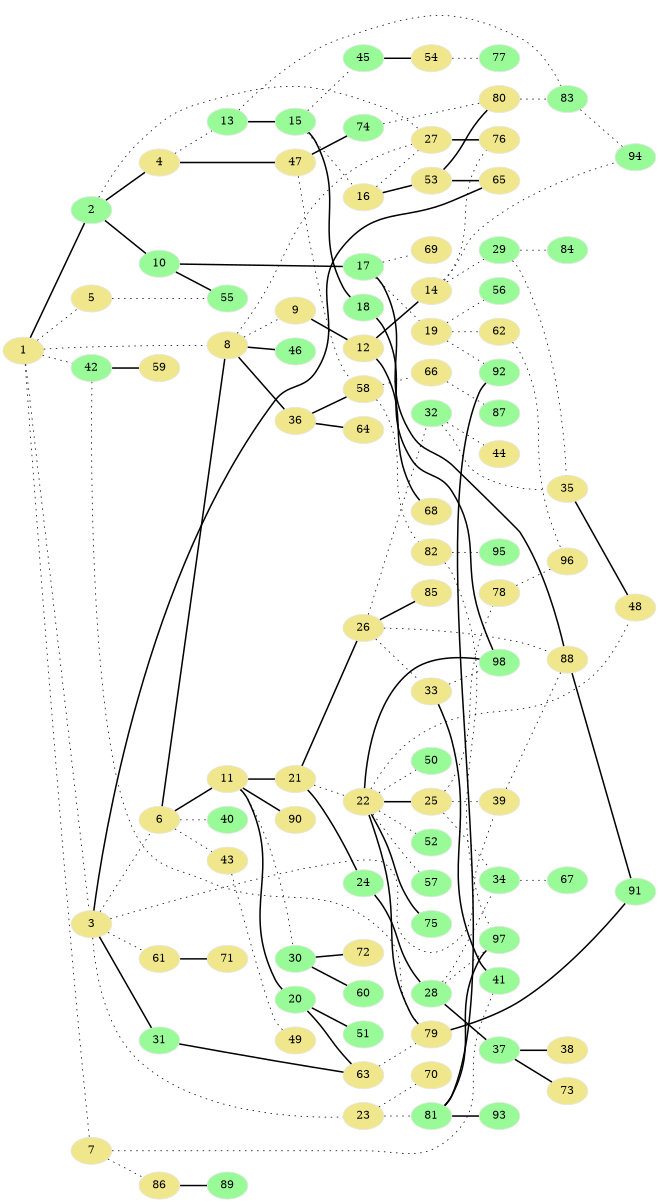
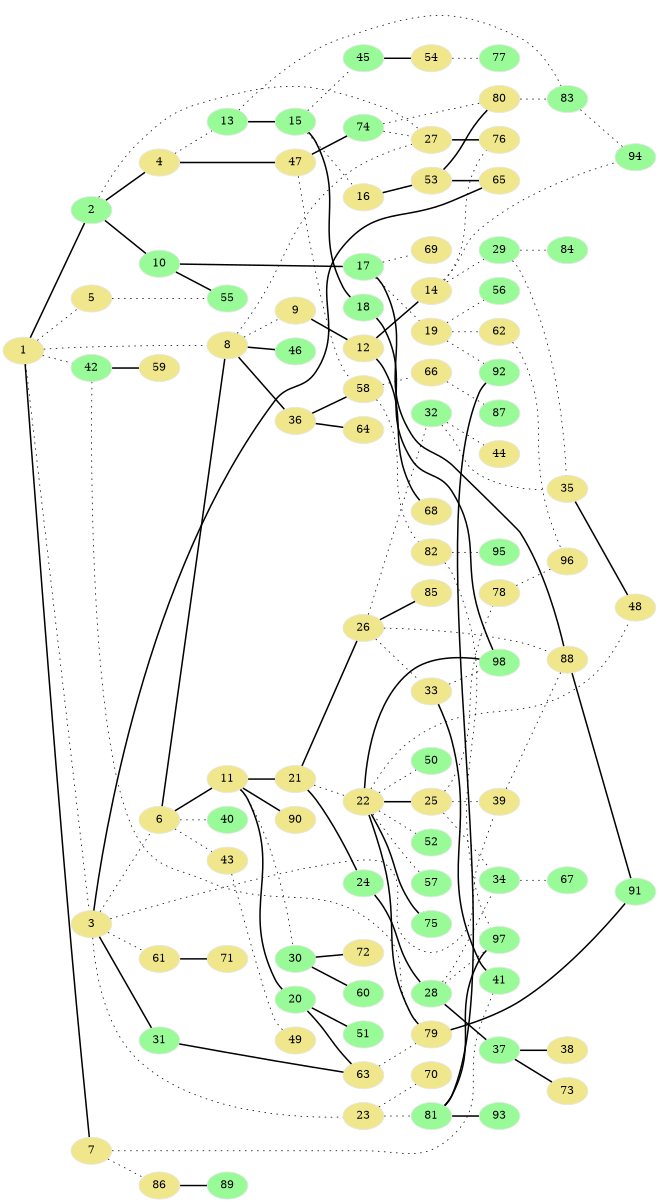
  graph {
    rankdir=LR
    node [color=gray90 fillcolor=khaki style=filled]
    edge [style=dotted]
    2 [fillcolor=palegreen]
    1
    3
    5
    7
    8
    42 [fillcolor=palegreen]
    4
    10 [fillcolor=palegreen]
    27
    6
    23
    31 [fillcolor=palegreen]
    39
    61
    65
    55 [fillcolor=palegreen]
    41 [fillcolor=palegreen]
    86
    9
    36
    46 [fillcolor=palegreen]
    79
    59
    13 [fillcolor=palegreen]
    47
    17 [fillcolor=palegreen]
    76
    11
    40 [fillcolor=palegreen]
    43
    70
    81 [fillcolor=palegreen]
    63
    88
    71
    15 [fillcolor=palegreen]
    83 [fillcolor=palegreen]
    58
    74 [fillcolor=palegreen]
    20 [fillcolor=palegreen]
    21
    30 [fillcolor=palegreen]
    90
    49
    89 [fillcolor=palegreen]
    12
    64
    14
    68
    19
    69
    51 [fillcolor=palegreen]
    22
    24 [fillcolor=palegreen]
    26
    60 [fillcolor=palegreen]
    72
    29 [fillcolor=palegreen]
    94 [fillcolor=palegreen]
    16
    18 [fillcolor=palegreen]
    45 [fillcolor=palegreen]
    35
    84 [fillcolor=palegreen]
    53
    98 [fillcolor=palegreen]
    54
    80
    56 [fillcolor=palegreen]
    62
    92 [fillcolor=palegreen]
    91 [fillcolor=palegreen]
    96
    25
    48
    50 [fillcolor=palegreen]
    52 [fillcolor=palegreen]
    57 [fillcolor=palegreen]
    75 [fillcolor=palegreen]
    28 [fillcolor=palegreen]
    32 [fillcolor=palegreen]
    33
    85
    34 [fillcolor=palegreen]
    78
    97 [fillcolor=palegreen]
    93 [fillcolor=palegreen]
    37 [fillcolor=palegreen]
    67 [fillcolor=palegreen]
    44
    38
    73
    66
    82
    77 [fillcolor=palegreen]
    87 [fillcolor=palegreen]
    95 [fillcolor=palegreen]
    2 -- 4 [style=bold]
    2 -- 10 [style=bold]
    2 -- 27
    1 -- 2 [style=bold]
    1 -- 3
    1 -- 5
-   1 -- 7
+   1 -- 7 [style=bold]
    1 -- 8
    1 -- 42
    3 -- 6
    3 -- 23
    3 -- 31 [style=bold]
    3 -- 39
    3 -- 61
    3 -- 65 [style=bold]
    5 -- 55
    7 -- 41
    7 -- 86
    8 -- 27
    8 -- 9
    8 -- 36 [style=bold]
    8 -- 46 [style=bold]
    42 -- 79
    42 -- 59 [style=bold]
    4 -- 13
    4 -- 47 [style=bold]
    10 -- 55 [style=bold]
    10 -- 17 [style=bold]
    27 -- 76 [style=bold]
    6 -- 8 [style=bold]
    6 -- 11 [style=bold]
    6 -- 40
    6 -- 43
    23 -- 70
    23 -- 81
    31 -- 63 [style=bold]
    39 -- 88
    61 -- 71 [style=bold]
    86 -- 89 [style=bold]
    9 -- 12 [style=bold]
    36 -- 58 [style=bold]
    36 -- 64 [style=bold]
    79 -- 91 [style=bold]
    13 -- 15 [style=bold]
    13 -- 83
    47 -- 58
    47 -- 74 [style=bold]
    17 -- 88 [style=bold]
    17 -- 19
    17 -- 69
    11 -- 20 [style=bold]
    11 -- 21 [style=bold]
    11 -- 30
    11 -- 90 [style=bold]
    43 -- 49
    81 -- 92 [style=bold]
    81 -- 97 [style=bold]
    81 -- 93 [style=bold]
    63 -- 79
    88 -- 91 [style=bold]
    15 -- 16
    15 -- 18 [style=bold]
    15 -- 45
    83 -- 94
    58 -- 66
    58 -- 82
    74 -- 80
    20 -- 63 [style=bold]
    20 -- 51 [style=bold]
    21 -- 22
    21 -- 24 [style=bold]
    21 -- 26 [style=bold]
    30 -- 60 [style=bold]
    30 -- 72 [style=bold]
    12 -- 14 [style=bold]
    12 -- 68 [style=bold]
    14 -- 76
    14 -- 29
    14 -- 94
    19 -- 56
    19 -- 62
    19 -- 92
    22 -- 79 [style=bold]
    22 -- 98 [style=bold]
    22 -- 25 [style=bold]
    22 -- 48
    22 -- 50
    22 -- 52
    22 -- 57
    22 -- 75 [style=bold]
    24 -- 28 [style=bold]
    26 -- 88
    26 -- 32
    26 -- 33
    26 -- 85 [style=bold]
    29 -- 35
    29 -- 84
-   16 -- 27
+   74 -- 27
    16 -- 53 [style=bold]
    18 -- 98 [style=bold]
    45 -- 54 [style=bold]
    35 -- 48 [style=bold]
    53 -- 65 [style=bold]
    53 -- 80 [style=bold]
    54 -- 77
    80 -- 83
    62 -- 96
    25 -- 39
    25 -- 34
    25 -- 78
    28 -- 34
    28 -- 97
    28 -- 37 [style=bold]
    32 -- 35
    32 -- 44
    33 -- 41 [style=bold]
    33 -- 98
    34 -- 67
    78 -- 96
    37 -- 38 [style=bold]
    37 -- 73 [style=bold]
    66 -- 87
    82 -- 97
    82 -- 95
  }
